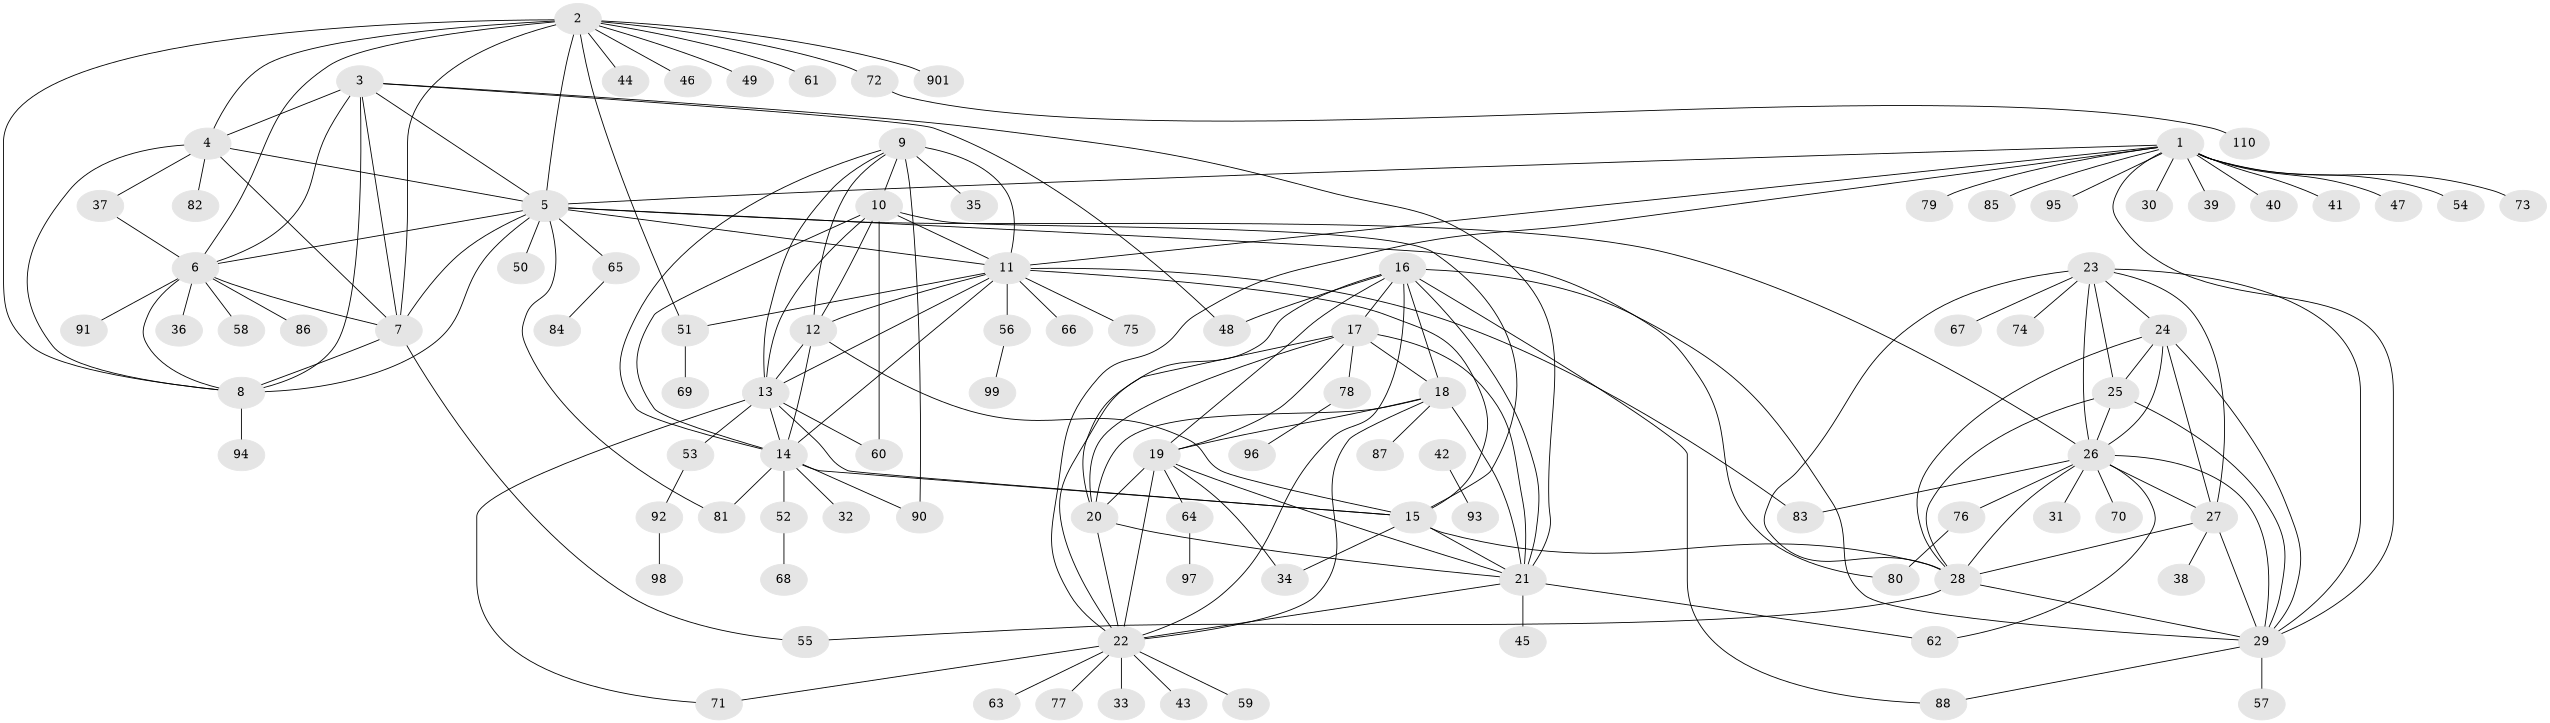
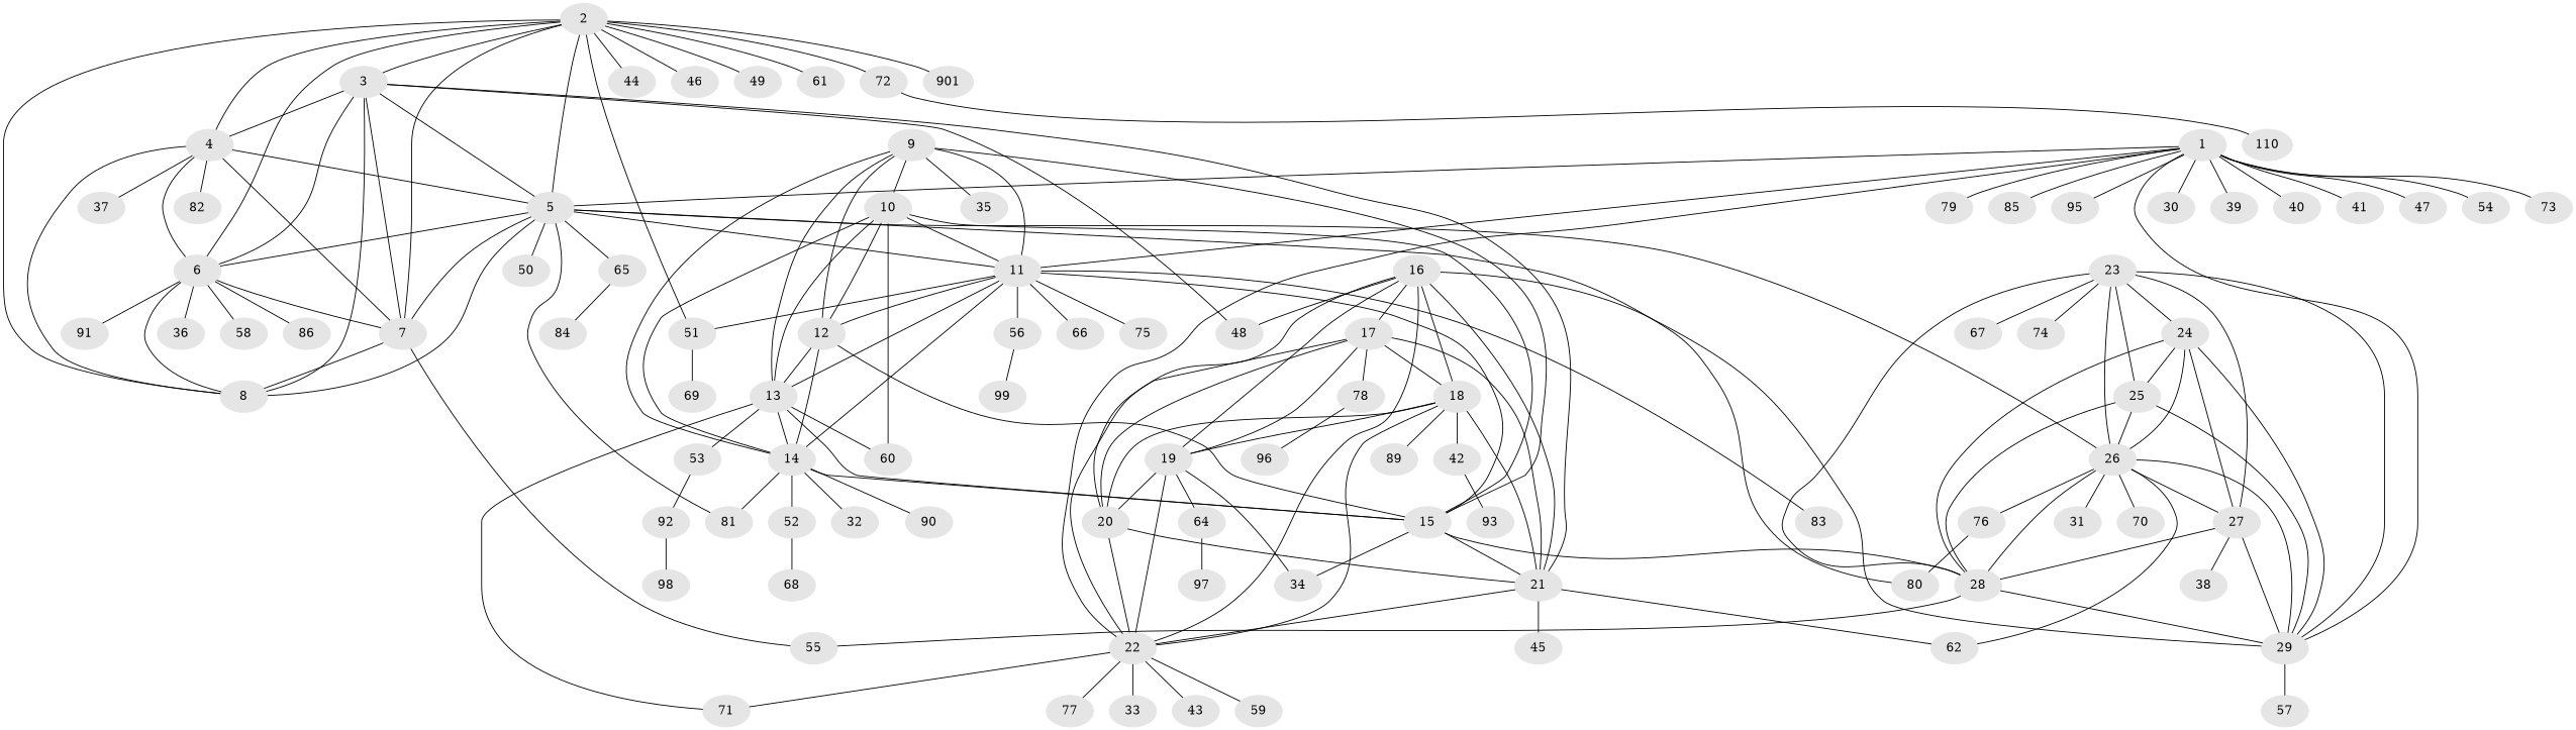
  graph {
    node [color=gray90 style=filled]
    edge [weight=1.0]
    1
    5
    11
    22
    29
    30
    39
    40
    41
    47
    54
    73
    79
    85
    95
    6
    7
    8
    26
    50
    65
    80
    81
    51
    12
    13
    14
    15
    56
    66
    75
    83
    71
    33
    43
    59
-   63
    77
-   88
    57
    2
    3
    4
    44
    46
    49
    61
    72
    n49 [label=901]
    21
    48
    37
    82
    36
    58
    86
    91
    55
-   94
    69
    n61 [label=110]
    45
    62
    28
    27
    31
    70
    76
    84
    9
    10
    35
    60
    53
    32
    52
    90
    34
    99
    92
    68
    16
    17
    18
    19
    20
    78
    42
-   87
+   87 [label=89]
    64
    96
    93
    97
    23
    24
    25
    67
    74
    38
    98
    1 -- 5
    1 -- 11
    1 -- 22
    1 -- 29
    1 -- 30
    1 -- 39
    1 -- 40
    1 -- 41 [weight=3.0]
    1 -- 47
    1 -- 54
    1 -- 73 [weight=2.0]
    1 -- 79
    1 -- 85
    1 -- 95
    5 -- 11
    5 -- 6
    5 -- 7
    5 -- 8
    5 -- 26
    5 -- 50
    5 -- 65
    5 -- 80
    5 -- 81
    11 -- 51
    11 -- 12
    11 -- 13
    11 -- 14
    11 -- 15
    11 -- 56
    11 -- 66
    11 -- 75
    11 -- 83
    22 -- 71
    22 -- 33
    22 -- 43
    22 -- 59
-   22 -- 63
    22 -- 77
-   29 -- 88
    29 -- 57
    6 -- 7
    6 -- 8
    6 -- 36
    6 -- 58
    6 -- 86
    6 -- 91
    7 -- 8
    7 -- 55
-   8 -- 94
    26 -- 29
-   26 -- 83
    26 -- 62
    26 -- 28
    26 -- 27
    26 -- 31
    26 -- 70
    26 -- 76
    65 -- 84
    51 -- 69
    12 -- 13
    12 -- 14
    12 -- 15
    13 -- 14
    13 -- 15
    13 -- 71
    13 -- 60
    13 -- 53
    14 -- 81
    14 -- 15
    14 -- 32
    14 -- 52
    14 -- 90
    15 -- 21
    15 -- 28
    15 -- 34
    56 -- 99
    2 -- 5
    2 -- 6
    2 -- 7
    2 -- 8
    2 -- 51
+   2 -- 3
    2 -- 4
    2 -- 44
    2 -- 46
    2 -- 49
    2 -- 61
    2 -- 72
    2 -- n49
    3 -- 5
    3 -- 6
    3 -- 7
    3 -- 8
    3 -- 4
    3 -- 21
    3 -- 48
    4 -- 5
-   37 -- 6
+   4 -- 6
    4 -- 7
    4 -- 8
    4 -- 37
    4 -- 82
    72 -- n61
    21 -- 22
    21 -- 45
    21 -- 62
    28 -- 29
    28 -- 55
    27 -- 29
    27 -- 28
    27 -- 38 [weight=4.0]
    76 -- 80
    9 -- 11
    9 -- 12
    9 -- 13
    9 -- 14
-   9 -- 90
+   9 -- 15
    9 -- 10
    9 -- 35
    10 -- 11
    10 -- 12
    10 -- 13
    10 -- 14
    10 -- 15
    10 -- 60
    53 -- 92
    52 -- 68
    92 -- 98
    16 -- 22
    16 -- 29
-   16 -- 88
    16 -- 21
    16 -- 48
    16 -- 17
    16 -- 18
    16 -- 19
    16 -- 20
    17 -- 22
    17 -- 21
    17 -- 18
    17 -- 19
    17 -- 20
    17 -- 78
    18 -- 22
    18 -- 21
    18 -- 19
    18 -- 20
+   18 -- 42
    18 -- 87
    19 -- 22
-   19 -- 21
    19 -- 34
    19 -- 20
    19 -- 64
    20 -- 22
    20 -- 21
    78 -- 96
    42 -- 93
    64 -- 97
    23 -- 29
    23 -- 26
    23 -- 28
    23 -- 27
    23 -- 24
    23 -- 25
    23 -- 67
    23 -- 74
    24 -- 29
    24 -- 26
    24 -- 28
    24 -- 27
    24 -- 25
    25 -- 29
    25 -- 26
    25 -- 28
  }
